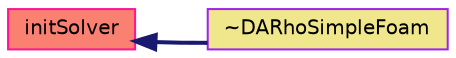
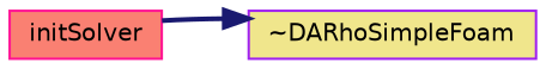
  digraph {
    rankdir=LR
    node [fontname=Helvetica fontsize=10 shape=record style=filled]
    n1 [color=deeppink fillcolor=salmon fontcolor=black height=0.2 label=initSolver width=0.4]
    n2 [color=purple height=0.2 label="~DARhoSimpleFoam" width=0.4 fillcolor=khaki]
-   n1 -> n2 [color=midnightblue dir=back fontname=Helvetica fontsize=10 labelfontname=Helvetica labelfontsize=10 style=bold]
+   n2 -> n1 [color=midnightblue dir=back fontname=Helvetica fontsize=10 labelfontname=Helvetica labelfontsize=10 style=bold]
  }
